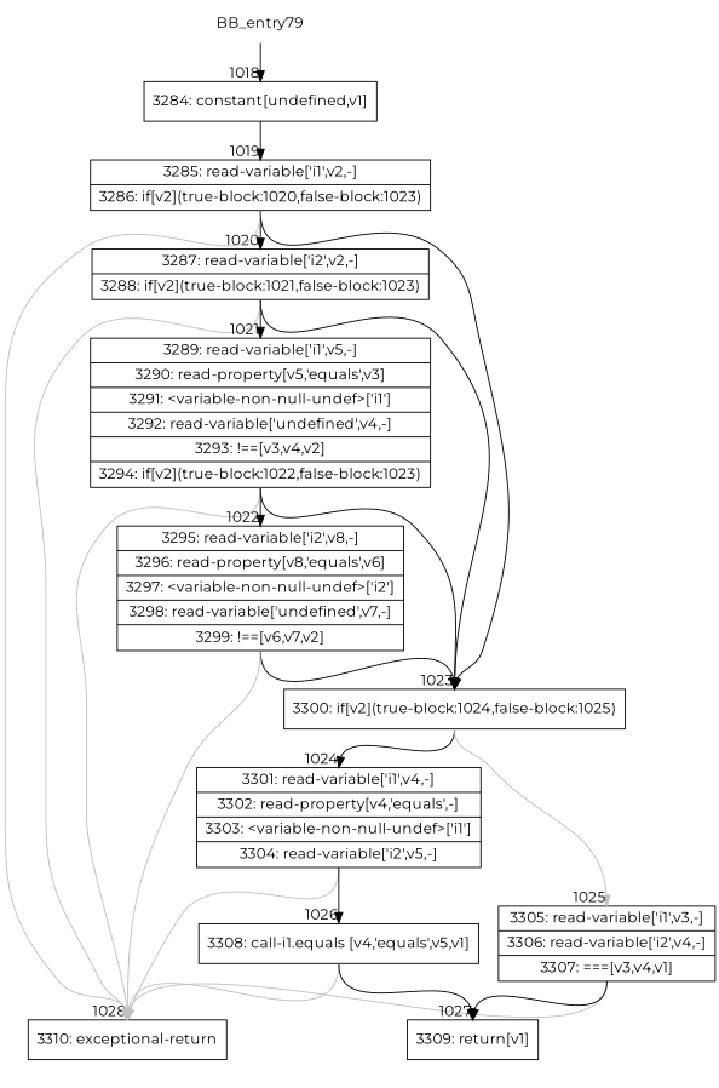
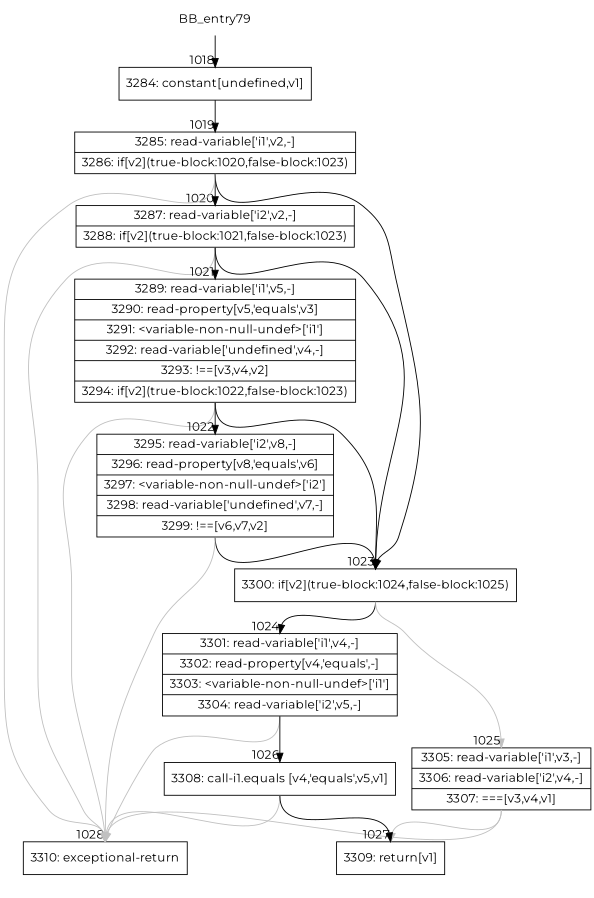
  digraph {
    fontname=Montserrat
    rankdir=TD
    node [fontname=Montserrat shape=record]
    edge [fontname=Montserrat headport=n tailport=s]
    n1 [label=BB_entry79 shape=none]
    n2 [label="{3284: constant[undefined,v1]}"]
    n3 [label="{3285: read-variable['i1',v2,-]|3286: if[v2](true-block:1020,false-block:1023)}"]
    n4 [label="{3300: if[v2](true-block:1024,false-block:1025)}"]
    n5 [label="{3287: read-variable['i2',v2,-]|3288: if[v2](true-block:1021,false-block:1023)}"]
    n6 [label="{3310: exceptional-return}"]
    n7 [label="{3301: read-variable['i1',v4,-]|3302: read-property[v4,'equals',-]|3303: \<variable-non-null-undef\>['i1']|3304: read-variable['i2',v5,-]}"]
    n8 [label="{3305: read-variable['i1',v3,-]|3306: read-variable['i2',v4,-]|3307: ===[v3,v4,v1]}"]
    n9 [label="{3289: read-variable['i1',v5,-]|3290: read-property[v5,'equals',v3]|3291: \<variable-non-null-undef\>['i1']|3292: read-variable['undefined',v4,-]|3293: !==[v3,v4,v2]|3294: if[v2](true-block:1022,false-block:1023)}"]
    n10 [label="{3308: call-i1.equals [v4,'equals',v5,v1]}"]
    n11 [label="{3309: return[v1]}"]
    n12 [label="{3295: read-variable['i2',v8,-]|3296: read-property[v8,'equals',v6]|3297: \<variable-non-null-undef\>['i2']|3298: read-variable['undefined',v7,-]|3299: !==[v6,v7,v2]}"]
    n1 -> n2 [headlabel="    1018"]
    n2 -> n3 [headlabel="      1019"]
    n3 -> n4 [headlabel="      1023"]
    n3 -> n5 [headlabel="      1020"]
    n3 -> n6 [color=gray headlabel="      1028"]
    n4 -> n7 [headlabel="      1024"]
    n4 -> n8 [color=gray headlabel="      1025"]
    n5 -> n4
    n5 -> n6 [color=gray]
    n5 -> n9 [headlabel="      1021"]
    n7 -> n6 [color=gray]
    n7 -> n10 [headlabel="      1026"]
    n8 -> n6 [color=gray]
-   n8 -> n11 [headlabel="      1027"]
+   n8 -> n11 [headlabel="      1027" color=gray]
    n9 -> n4
    n9 -> n6 [color=gray]
    n9 -> n12 [headlabel="      1022"]
    n10 -> n6 [color=gray]
    n10 -> n11
    n12 -> n4
    n12 -> n6 [color=gray]
  }
